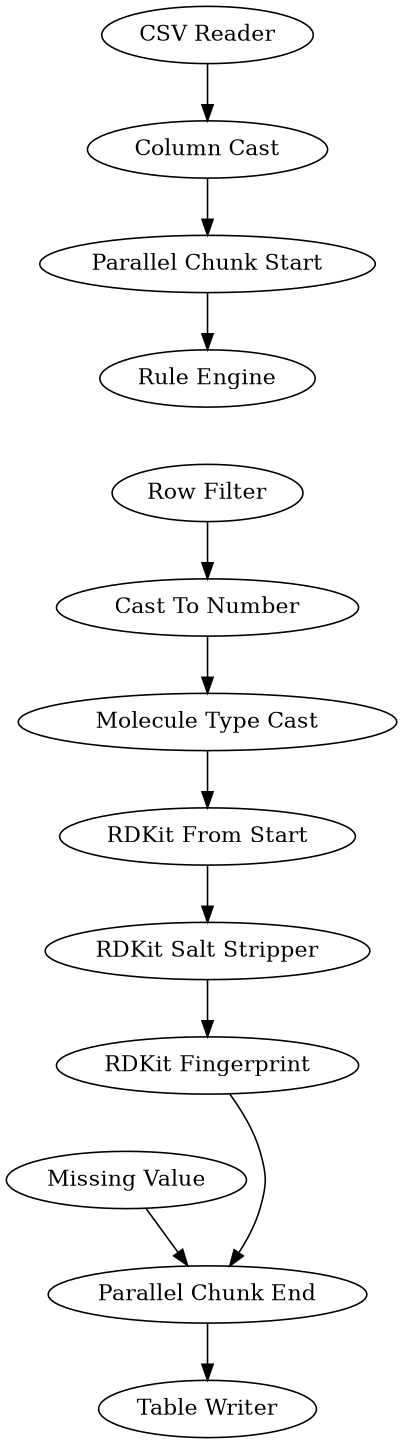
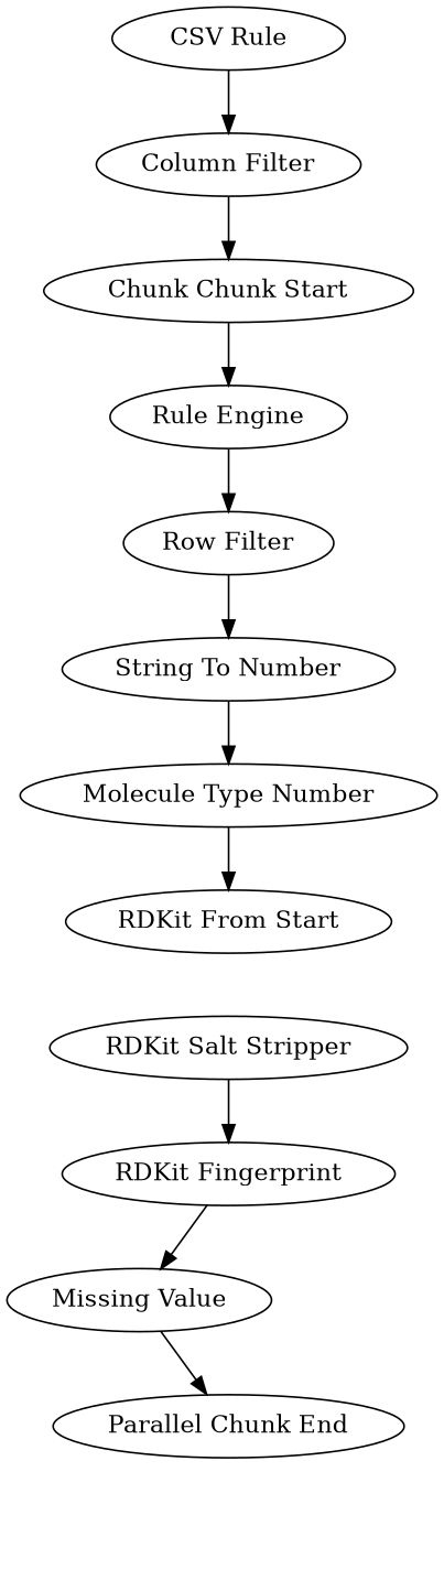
  digraph {
    rankdir=TB
    n1 [label="RDKit Salt Stripper"]
    n2 [label="RDKit Fingerprint"]
    n3 [label="Missing Value"]
    n4 [label="Parallel Chunk End"]
    n5 [label="Row Filter"]
-   n6 [label="Cast To Number"]
-   n7 [label="Molecule Type Cast"]
+   n6 [label="String To Number"]
+   n7 [label="Molecule Type Number"]
    n8 [label="RDKit From Start"]
    n9 [label="Rule Engine"]
-   n10 [label="Table Writer"]
-   n11 [label="CSV Reader"]
-   n12 [label="Column Cast"]
-   n13 [label="Parallel Chunk Start"]
+   n11 [label="CSV Rule"]
+   n12 [label="Column Filter"]
+   n13 [label="Chunk Chunk Start"]
    n1 -> n2
-   n2 -> n4
+   n2 -> n3
    n3 -> n4
-   n4 -> n10
    n5 -> n6
    n6 -> n7
    n7 -> n8
-   n8 -> n1
+   n9 -> n5
    n11 -> n12
    n12 -> n13
    n13 -> n9
  }
